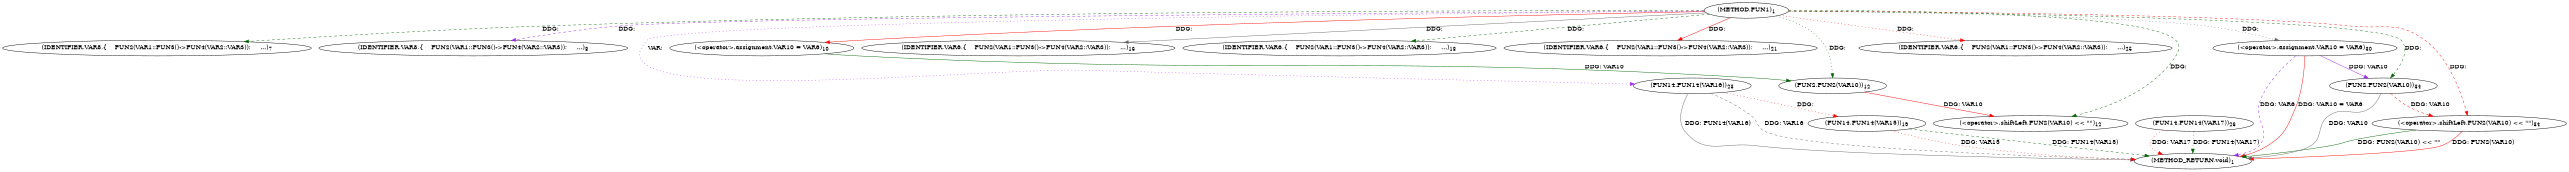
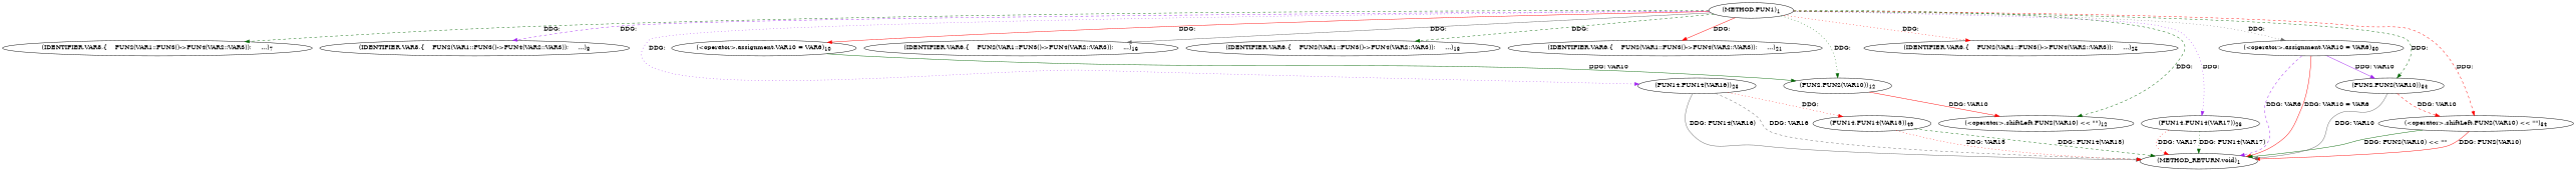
  digraph {
    edge [color=red style=solid]
    n1 [label=<(METHOD,FUN1)<SUB>1</SUB>>]
    n2 [label=<(IDENTIFIER,VAR8,{    FUN2(VAR1::FUN3()-&gt;FUN4(VAR2::VAR3));     ...)<SUB>7</SUB>>]
    n3 [label=<(IDENTIFIER,VAR8,{    FUN2(VAR1::FUN3()-&gt;FUN4(VAR2::VAR3));     ...)<SUB>8</SUB>>]
    n4 [label=<(&lt;operator&gt;.assignment,VAR10 = VAR6)<SUB>10</SUB>>]
    n5 [label=<(&lt;operator&gt;.shiftLeft,FUN2(VAR10) &lt;&lt; &quot;&quot;)<SUB>12</SUB>>]
    n6 [label=<(IDENTIFIER,VAR6,{    FUN2(VAR1::FUN3()-&gt;FUN4(VAR2::VAR3));     ...)<SUB>16</SUB>>]
    n7 [label=<(IDENTIFIER,VAR6,{    FUN2(VAR1::FUN3()-&gt;FUN4(VAR2::VAR3));     ...)<SUB>18</SUB>>]
    n8 [label=<(IDENTIFIER,VAR6,{    FUN2(VAR1::FUN3()-&gt;FUN4(VAR2::VAR3));     ...)<SUB>21</SUB>>]
    n9 [label=<(FUN14,FUN14(VAR16))<SUB>23</SUB>>]
    n10 [label=<(IDENTIFIER,VAR6,{    FUN2(VAR1::FUN3()-&gt;FUN4(VAR2::VAR3));     ...)<SUB>25</SUB>>]
    n11 [label=<(FUN14,FUN14(VAR17))<SUB>26</SUB>>]
    n12 [label=<(&lt;operator&gt;.assignment,VAR10 = VAR6)<SUB>30</SUB>>]
    n13 [label=<(&lt;operator&gt;.shiftLeft,FUN2(VAR10) &lt;&lt; &quot;&quot;)<SUB>34</SUB>>]
    n14 [label=<(FUN2,FUN2(VAR10))<SUB>12</SUB>>]
    n15 [label=<(FUN2,FUN2(VAR10))<SUB>34</SUB>>]
-   n16 [label=<(FUN14,FUN14(VAR15))<SUB>19</SUB>>]
+   n16 [label=<(FUN14,FUN14(VAR15))<SUB>49</SUB>>]
    n17 [label=<(METHOD_RETURN,void)<SUB>1</SUB>>]
    n1 -> n2 [color=darkgreen label="DDG: " style=dashed]
    n1 -> n3 [color=purple label="DDG: " style=dashed]
    n1 -> n4 [label="DDG: "]
    n1 -> n5 [color=darkgreen label="DDG: " style=dashed]
    n1 -> n6 [color=gray40 label="DDG: "]
    n1 -> n7 [color=darkgreen label="DDG: " style=dashed]
    n1 -> n8 [label="DDG: "]
-   n1 -> n9 [color=purple label="VAR: " style=dotted]
+   n1 -> n9 [color=purple label="DDG: " style=dotted]
    n1 -> n10 [label="DDG: " style=dotted]
+   n1 -> n11 [color=purple label="DDG: " style=dotted]
    n1 -> n12 [color=gray40 label="DDG: " style=dotted]
    n1 -> n13 [label="DDG: " style=dashed]
    n1 -> n14 [color=darkgreen label="DDG: " style=dotted]
    n1 -> n15 [color=darkgreen label="DDG: " style=dashed]
    n4 -> n14 [color=darkgreen label="DDG: VAR10"]
    n9 -> n16 [label="DDG: " style=dotted]
    n9 -> n17 [color=gray40 label="DDG: FUN14(VAR16)"]
    n9 -> n17 [color=gray40 label="DDG: VAR16" style=dashed]
    n11 -> n17 [color=darkgreen label="DDG: FUN14(VAR17)" style=dotted]
    n11 -> n17 [label="DDG: VAR17" style=dotted]
    n12 -> n15 [color=purple label="DDG: VAR10"]
    n12 -> n17 [color=purple label="DDG: VAR6" style=dashed]
    n12 -> n17 [label="DDG: VAR10 = VAR6"]
    n13 -> n17 [label="DDG: FUN2(VAR10)"]
    n13 -> n17 [color=darkgreen label="DDG: FUN2(VAR10) &lt;&lt; &quot;&quot;"]
    n14 -> n5 [label="DDG: VAR10"]
    n15 -> n13 [label="DDG: VAR10" style=dashed]
    n15 -> n17 [color=gray40 label="DDG: VAR10"]
    n16 -> n17 [color=darkgreen label="DDG: FUN14(VAR15)" style=dashed]
    n16 -> n17 [label="DDG: VAR15" style=dotted]
  }
